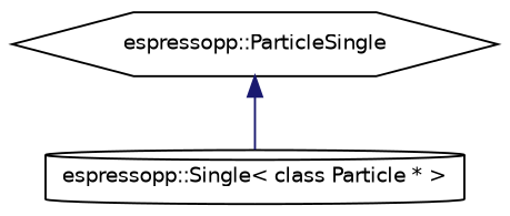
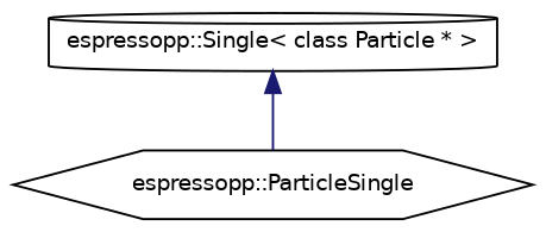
  digraph {
    rankdir=TB
    node [color=black fillcolor=white fontname=Helvetica fontsize=10 style=filled]
    n1 [height=0.2 label="espressopp::Single\< class Particle * \>" shape=cylinder width=0.4]
    n2 [height=0.2 label="espressopp::ParticleSingle" shape=hexagon width=0.4]
-   n2 -> n1 [color=midnightblue dir=back fontname=Helvetica fontsize=10 labelfontname=Helvetica labelfontsize=10 style=solid]
+   n1 -> n2 [color=midnightblue dir=back fontname=Helvetica fontsize=10 labelfontname=Helvetica labelfontsize=10 style=solid]
  }
